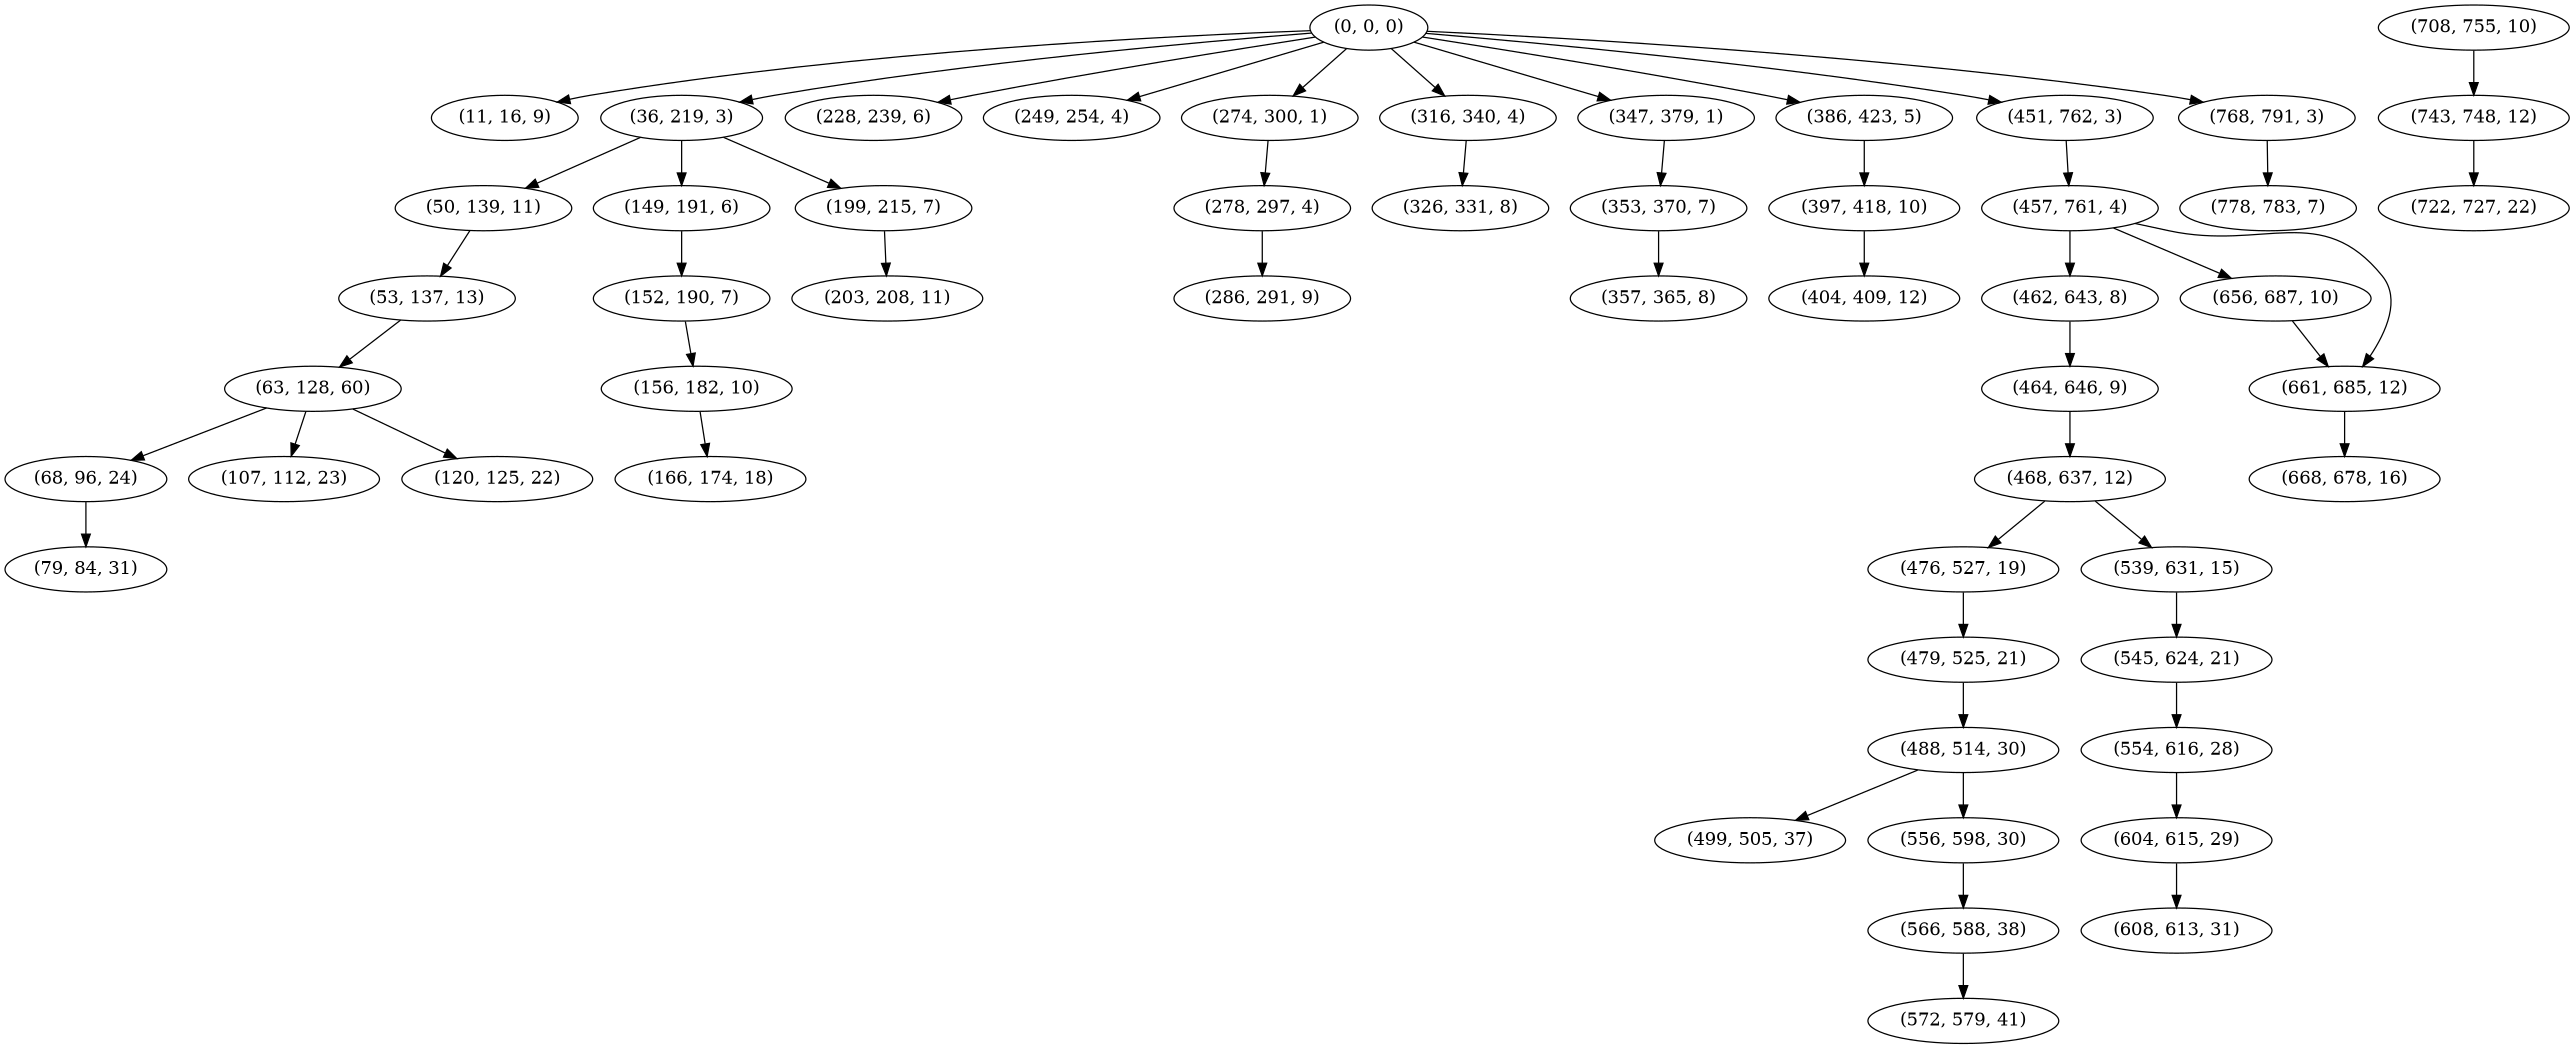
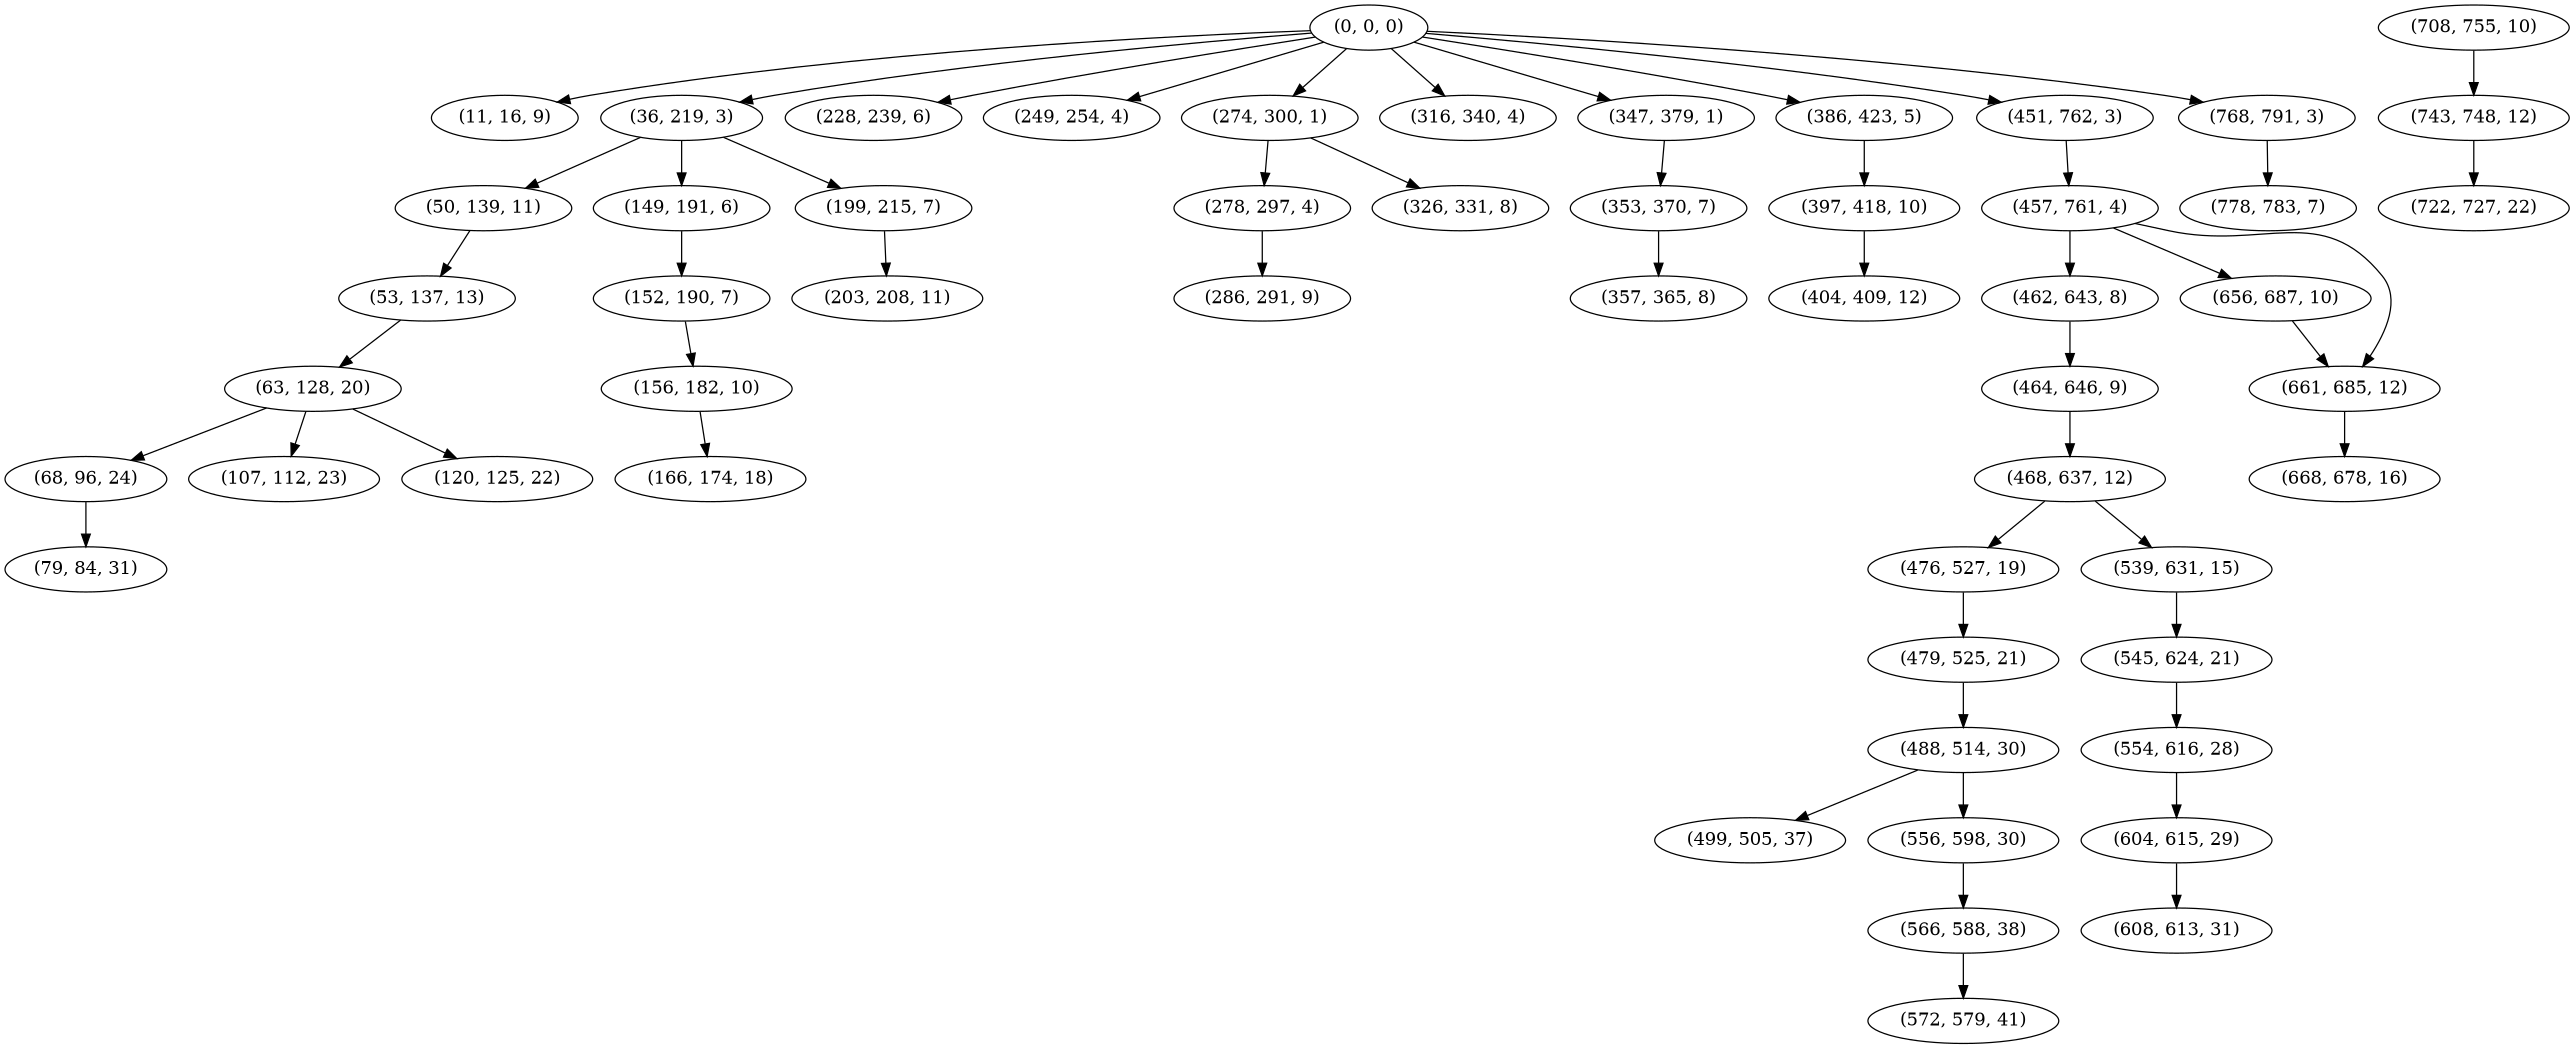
  digraph {
    "(0, 0, 0)"
    "(11, 16, 9)"
    "(36, 219, 3)"
    "(228, 239, 6)"
    "(249, 254, 4)"
    "(274, 300, 1)"
    "(316, 340, 4)"
    "(347, 379, 1)"
    "(386, 423, 5)"
    "(451, 762, 3)"
    "(768, 791, 3)"
    "(50, 139, 11)"
    "(149, 191, 6)"
    "(199, 215, 7)"
    "(278, 297, 4)"
    "(326, 331, 8)"
    "(353, 370, 7)"
    "(397, 418, 10)"
    "(457, 761, 4)"
    "(778, 783, 7)"
    "(53, 137, 13)"
    "(152, 190, 7)"
    "(203, 208, 11)"
-   "(63, 128, 20)" [label="(63, 128, 60)"]
+   "(63, 128, 20)"
    "(68, 96, 24)"
    "(107, 112, 23)"
    "(120, 125, 22)"
    "(79, 84, 31)"
    "(156, 182, 10)"
    "(166, 174, 18)"
    "(286, 291, 9)"
    "(357, 365, 8)"
    "(404, 409, 12)"
    "(462, 643, 8)"
    "(656, 687, 10)"
    "(661, 685, 12)"
    n37 [label="(464, 646, 9)"]
    "(708, 755, 10)"
    "(743, 748, 12)"
    "(468, 637, 12)"
    "(476, 527, 19)"
    "(539, 631, 15)"
    "(479, 525, 21)"
    "(545, 624, 21)"
    "(488, 514, 30)"
    "(499, 505, 37)"
    "(556, 598, 30)"
    "(554, 616, 28)"
    "(604, 615, 29)"
    "(566, 588, 38)"
    "(608, 613, 31)"
    "(572, 579, 41)"
    "(668, 678, 16)"
    "(722, 727, 22)"
    "(0, 0, 0)" -> "(11, 16, 9)"
    "(0, 0, 0)" -> "(36, 219, 3)"
    "(0, 0, 0)" -> "(228, 239, 6)"
    "(0, 0, 0)" -> "(249, 254, 4)"
    "(0, 0, 0)" -> "(274, 300, 1)"
    "(0, 0, 0)" -> "(316, 340, 4)"
    "(0, 0, 0)" -> "(347, 379, 1)"
    "(0, 0, 0)" -> "(386, 423, 5)"
    "(0, 0, 0)" -> "(451, 762, 3)"
    "(0, 0, 0)" -> "(768, 791, 3)"
    "(36, 219, 3)" -> "(50, 139, 11)"
    "(36, 219, 3)" -> "(149, 191, 6)"
    "(36, 219, 3)" -> "(199, 215, 7)"
    "(274, 300, 1)" -> "(278, 297, 4)"
-   "(316, 340, 4)" -> "(326, 331, 8)"
+   "(274, 300, 1)" -> "(326, 331, 8)"
    "(347, 379, 1)" -> "(353, 370, 7)"
    "(386, 423, 5)" -> "(397, 418, 10)"
    "(451, 762, 3)" -> "(457, 761, 4)"
    "(768, 791, 3)" -> "(778, 783, 7)"
    "(50, 139, 11)" -> "(53, 137, 13)"
    "(149, 191, 6)" -> "(152, 190, 7)"
    "(199, 215, 7)" -> "(203, 208, 11)"
    "(278, 297, 4)" -> "(286, 291, 9)"
    "(353, 370, 7)" -> "(357, 365, 8)"
    "(397, 418, 10)" -> "(404, 409, 12)"
    "(457, 761, 4)" -> "(462, 643, 8)"
    "(457, 761, 4)" -> "(656, 687, 10)"
    "(457, 761, 4)" -> "(661, 685, 12)"
    "(53, 137, 13)" -> "(63, 128, 20)"
    "(152, 190, 7)" -> "(156, 182, 10)"
    "(63, 128, 20)" -> "(68, 96, 24)"
    "(63, 128, 20)" -> "(107, 112, 23)"
    "(63, 128, 20)" -> "(120, 125, 22)"
    "(68, 96, 24)" -> "(79, 84, 31)"
    "(156, 182, 10)" -> "(166, 174, 18)"
    "(462, 643, 8)" -> n37
    "(656, 687, 10)" -> "(661, 685, 12)"
    "(661, 685, 12)" -> "(668, 678, 16)"
    n37 -> "(468, 637, 12)"
    "(708, 755, 10)" -> "(743, 748, 12)"
    "(743, 748, 12)" -> "(722, 727, 22)"
    "(468, 637, 12)" -> "(476, 527, 19)"
    "(468, 637, 12)" -> "(539, 631, 15)"
    "(476, 527, 19)" -> "(479, 525, 21)"
    "(539, 631, 15)" -> "(545, 624, 21)"
    "(479, 525, 21)" -> "(488, 514, 30)"
    "(545, 624, 21)" -> "(554, 616, 28)"
    "(488, 514, 30)" -> "(499, 505, 37)"
    "(488, 514, 30)" -> "(556, 598, 30)"
    "(556, 598, 30)" -> "(566, 588, 38)"
    "(554, 616, 28)" -> "(604, 615, 29)"
    "(604, 615, 29)" -> "(608, 613, 31)"
    "(566, 588, 38)" -> "(572, 579, 41)"
  }
